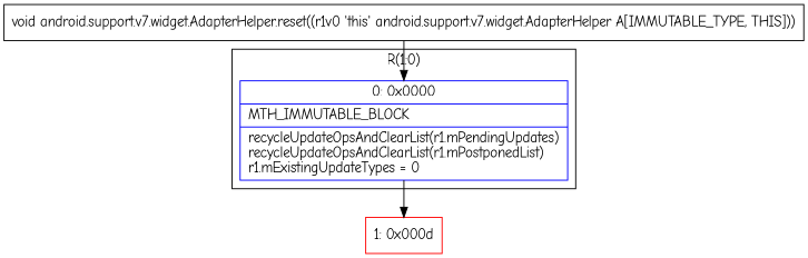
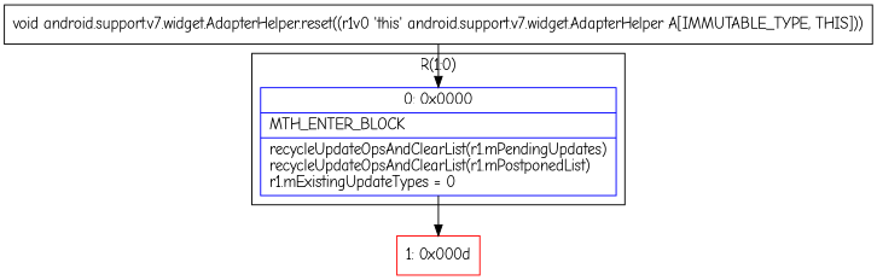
  digraph {
    fontname="Comic Neue"
    node [shape=record fontname="Comic Neue"]
    edge [fontname="Comic Neue"]
-   n1 [color=blue label="{0\:\ 0x0000|MTH_IMMUTABLE_BLOCK\l|recycleUpdateOpsAndClearList(r1.mPendingUpdates)\lrecycleUpdateOpsAndClearList(r1.mPostponedList)\lr1.mExistingUpdateTypes = 0\l}"]
+   n1 [color=blue label="{0\:\ 0x0000|MTH_ENTER_BLOCK\l|recycleUpdateOpsAndClearList(r1.mPendingUpdates)\lrecycleUpdateOpsAndClearList(r1.mPostponedList)\lr1.mExistingUpdateTypes = 0\l}"]
    n2 [color=red label="{1\:\ 0x000d}"]
    n3 [label="{void android.support.v7.widget.AdapterHelper.reset((r1v0 'this' android.support.v7.widget.AdapterHelper A[IMMUTABLE_TYPE, THIS])) }"]
    subgraph cluster_1 {
      label="R(1:0)"
      n1
    }
    n1 -> n2
    n3 -> n1
  }
